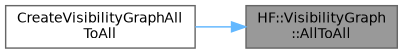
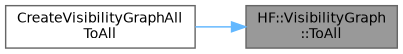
  digraph {
    rankdir=RL
    fontname="DejaVu Sans"
    node [fontname="DejaVu Sans" fontsize=10 shape=box style=filled]
-   n1 [color=gray40 fillcolor=grey60 fontcolor=black height=0.2 label="HF::VisibilityGraph\l::AllToAll" width=0.4]
+   n1 [color=gray40 fillcolor=grey60 fontcolor=black height=0.2 label="HF::VisibilityGraph\l::ToAll" width=0.4]
    n2 [color=grey40 fillcolor=white height=0.2 label="CreateVisibilityGraphAll\lToAll" width=0.4]
    n1 -> n2 [color=steelblue1 dir=back fontname="DejaVu Sans" fontsize=10 labelfontname=Helvetica labelfontsize=10 style=solid]
  }
